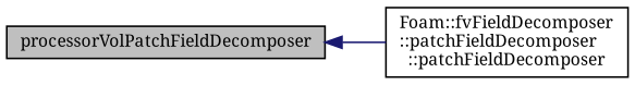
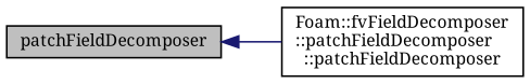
  digraph {
    rankdir=LR
    fontname="Noto Serif"
    node [color=black fontname="Noto Serif" fontsize=10 shape=record]
-   n1 [fillcolor=grey75 fontcolor=black height=0.2 label=processorVolPatchFieldDecomposer style=filled width=0.4]
+   n1 [fillcolor=grey75 fontcolor=black height=0.2 label=patchFieldDecomposer style=filled width=0.4]
    n2 [height=0.2 label="Foam::fvFieldDecomposer\l::patchFieldDecomposer\l::patchFieldDecomposer" width=0.4]
    n1 -> n2 [color=midnightblue dir=back fontname="Noto Serif" fontsize=10 labelfontname=Helvetica labelfontsize=10 style=solid]
  }
